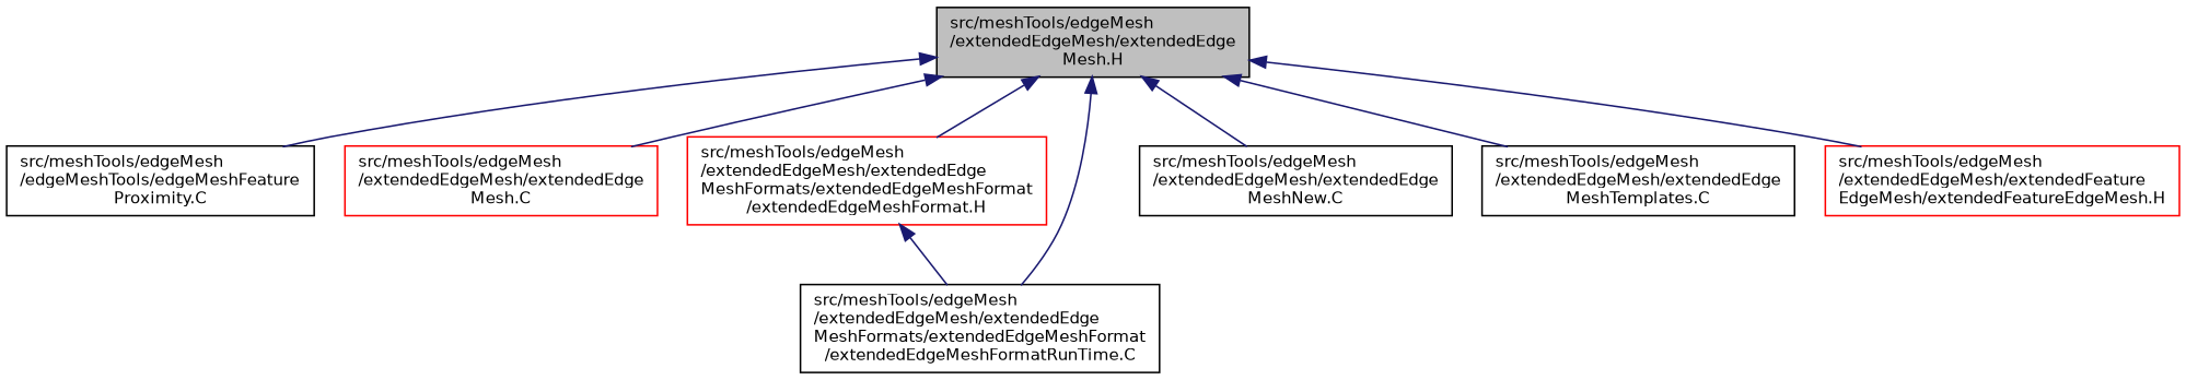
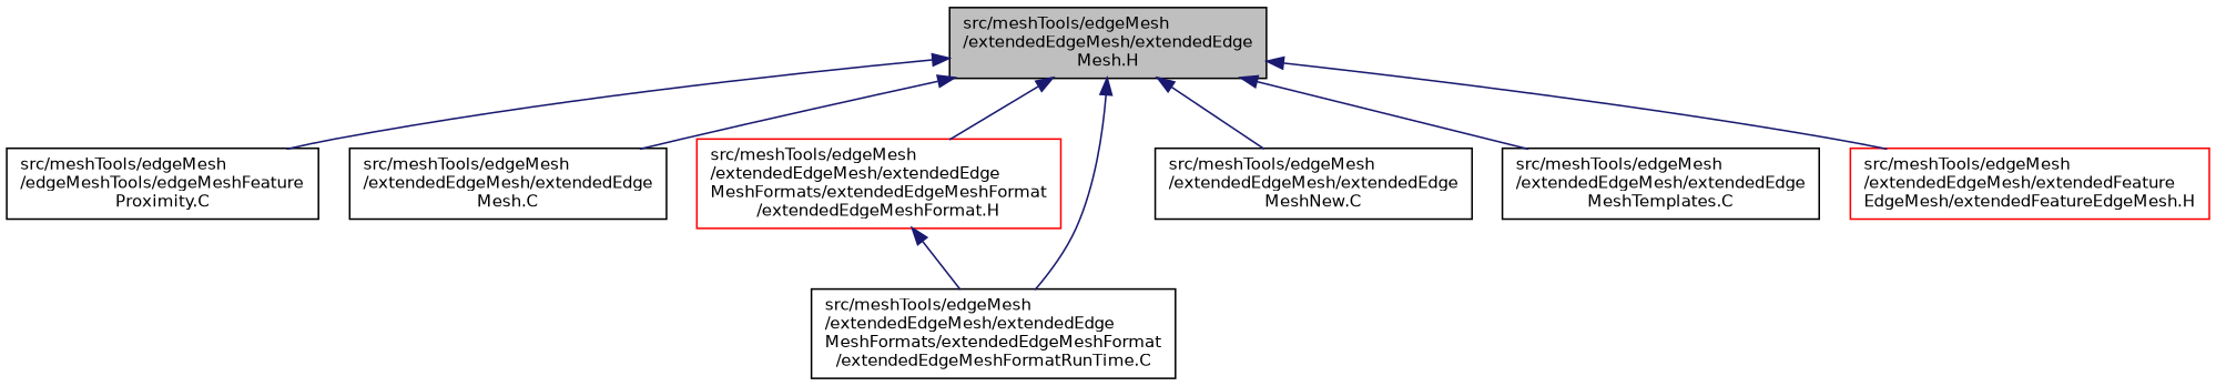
  digraph {
    node [color=black fontname=Helvetica fontsize=10 shape=record]
    edge [color=midnightblue dir=back fontname=Helvetica fontsize=10 labelfontname=Helvetica labelfontsize=10 style=solid]
    n1 [fillcolor=grey75 fontcolor=black height=0.2 label="src/meshTools/edgeMesh\l/extendedEdgeMesh/extendedEdge\lMesh.H" style=filled width=0.4]
    n2 [height=0.2 label="src/meshTools/edgeMesh\l/edgeMeshTools/edgeMeshFeature\lProximity.C" width=0.4]
-   n3 [color=red height=0.2 label="src/meshTools/edgeMesh\l/extendedEdgeMesh/extendedEdge\lMesh.C" width=0.4]
+   n3 [height=0.2 label="src/meshTools/edgeMesh\l/extendedEdgeMesh/extendedEdge\lMesh.C" width=0.4]
    n4 [color=red height=0.2 label="src/meshTools/edgeMesh\l/extendedEdgeMesh/extendedEdge\lMeshFormats/extendedEdgeMeshFormat\l/extendedEdgeMeshFormat.H" width=0.4]
    n5 [height=0.2 label="src/meshTools/edgeMesh\l/extendedEdgeMesh/extendedEdge\lMeshFormats/extendedEdgeMeshFormat\l/extendedEdgeMeshFormatRunTime.C" width=0.4]
    n6 [height=0.2 label="src/meshTools/edgeMesh\l/extendedEdgeMesh/extendedEdge\lMeshNew.C" width=0.4]
    n7 [height=0.2 label="src/meshTools/edgeMesh\l/extendedEdgeMesh/extendedEdge\lMeshTemplates.C" width=0.4]
    n8 [color=red height=0.2 label="src/meshTools/edgeMesh\l/extendedEdgeMesh/extendedFeature\lEdgeMesh/extendedFeatureEdgeMesh.H" width=0.4]
    n1 -> n2
    n1 -> n3
    n1 -> n4
    n1 -> n5
    n1 -> n6
    n1 -> n7
    n1 -> n8
    n4 -> n5
  }
